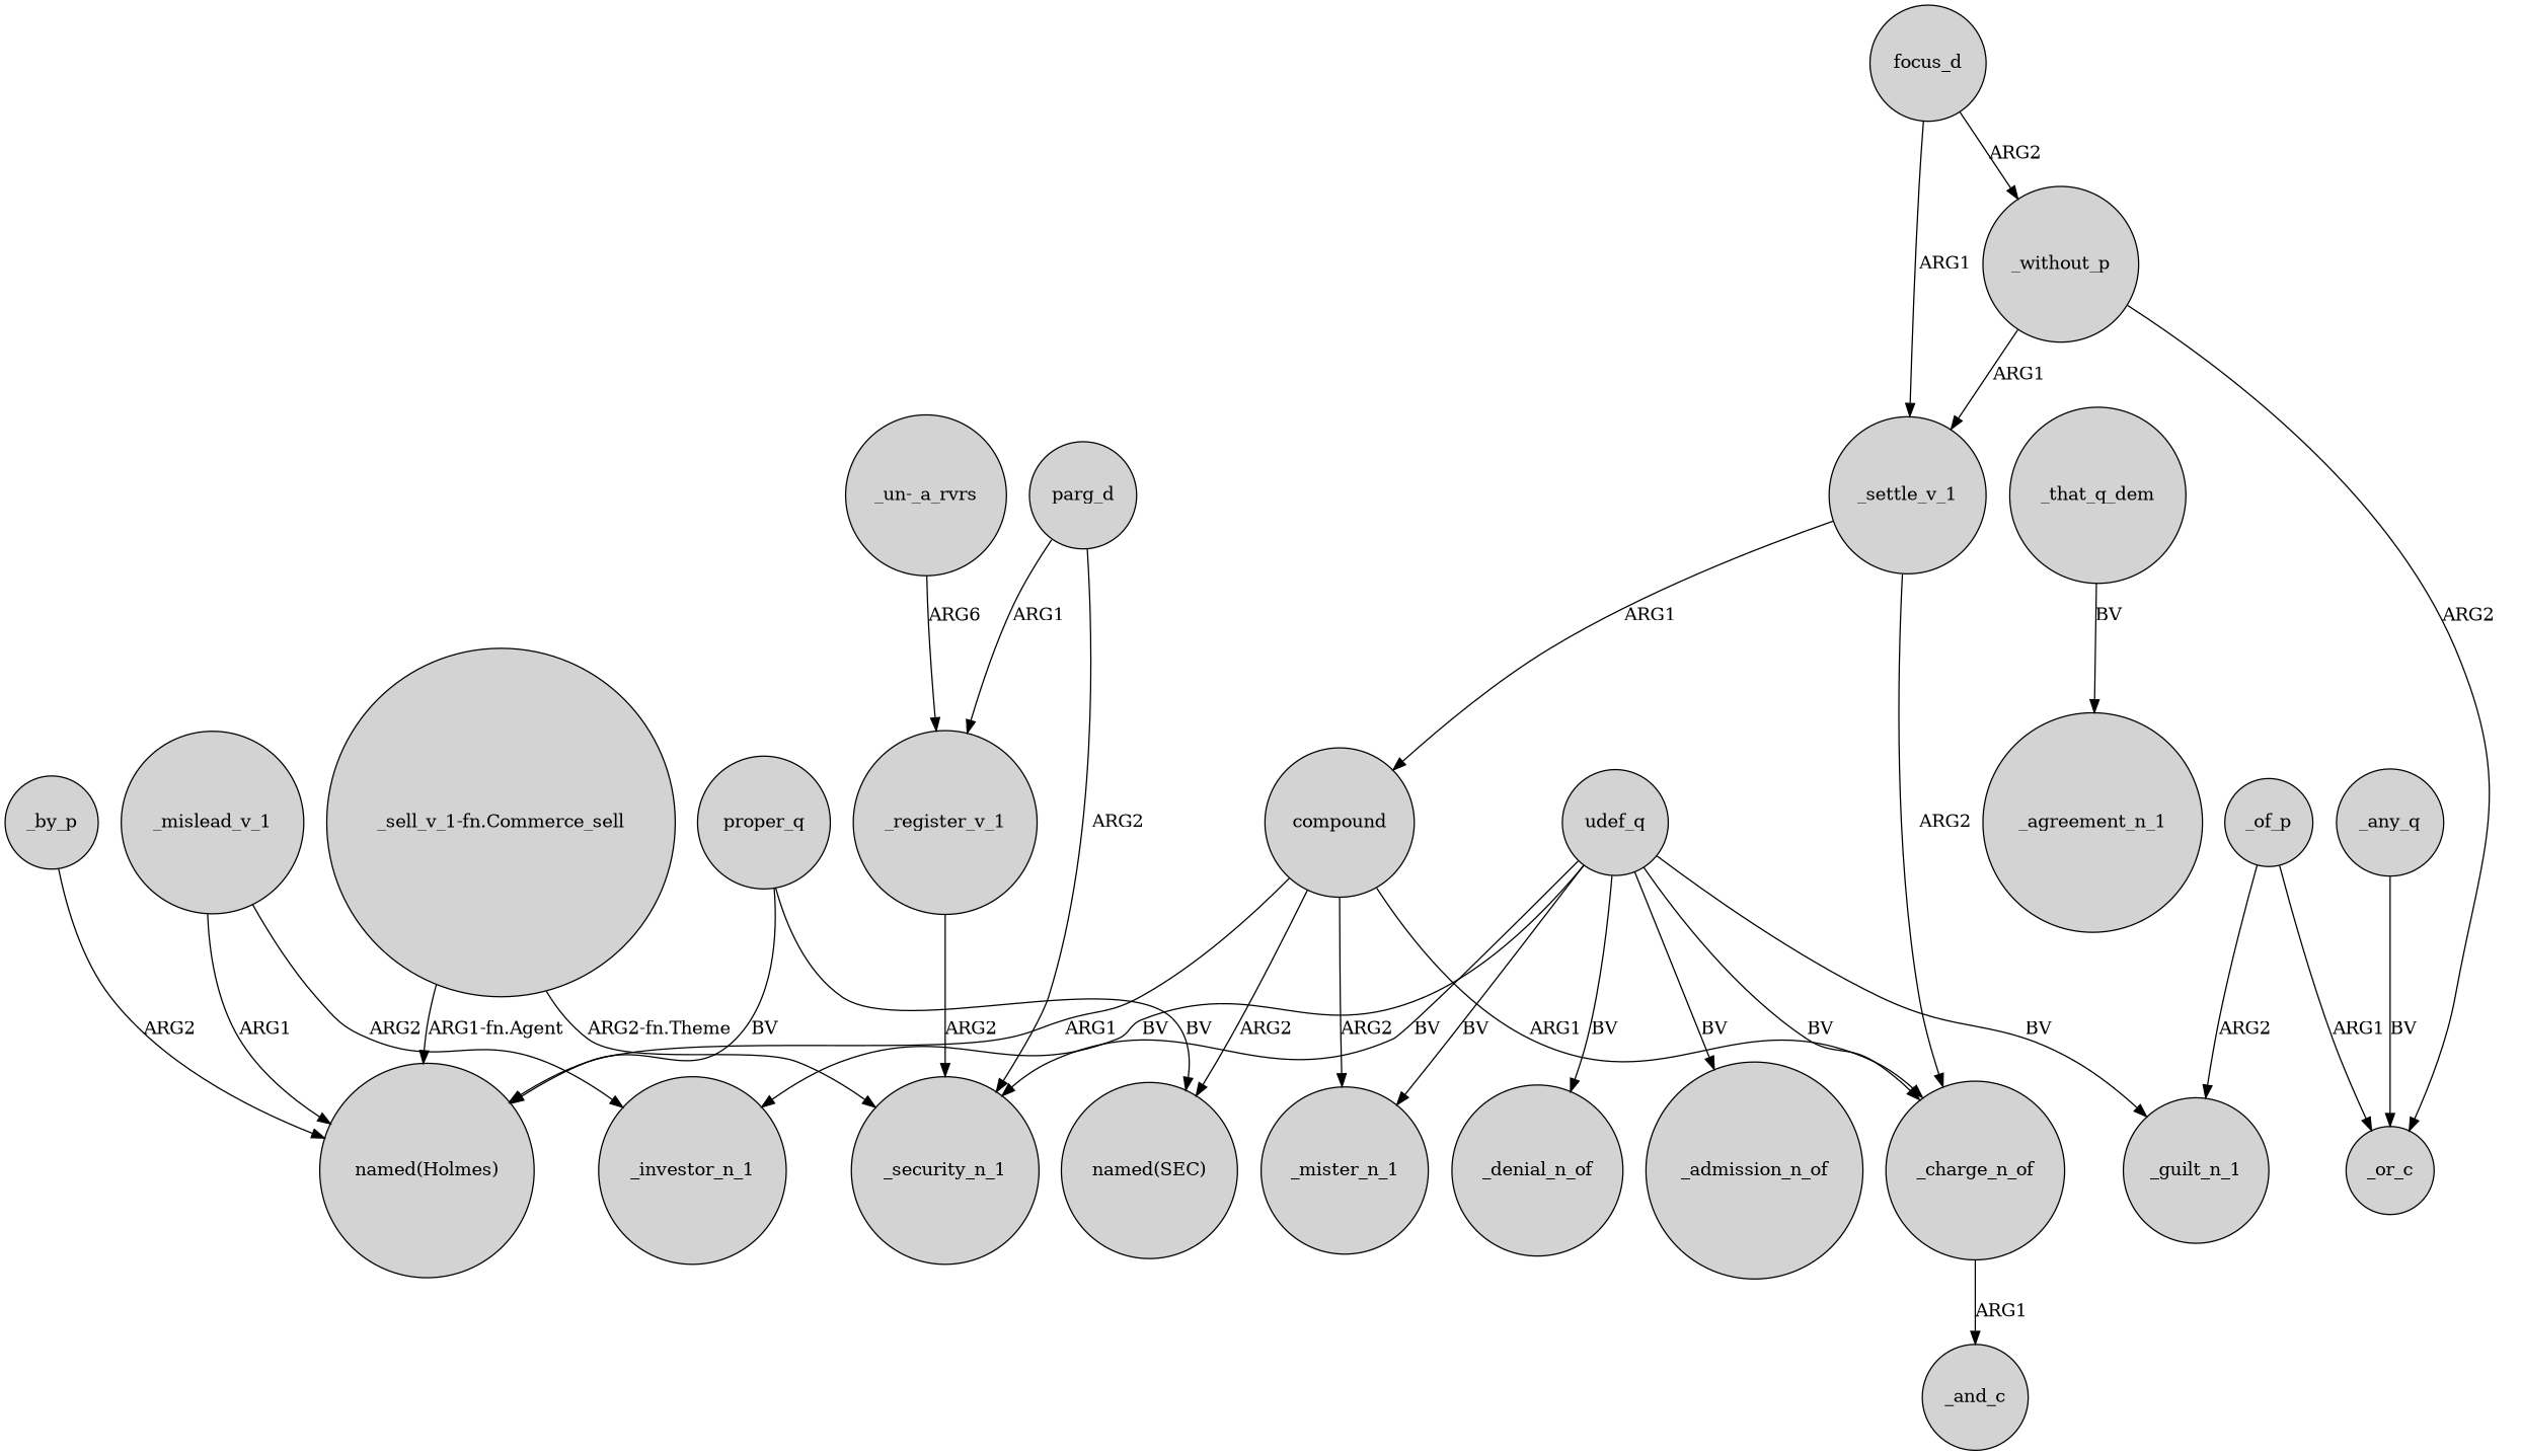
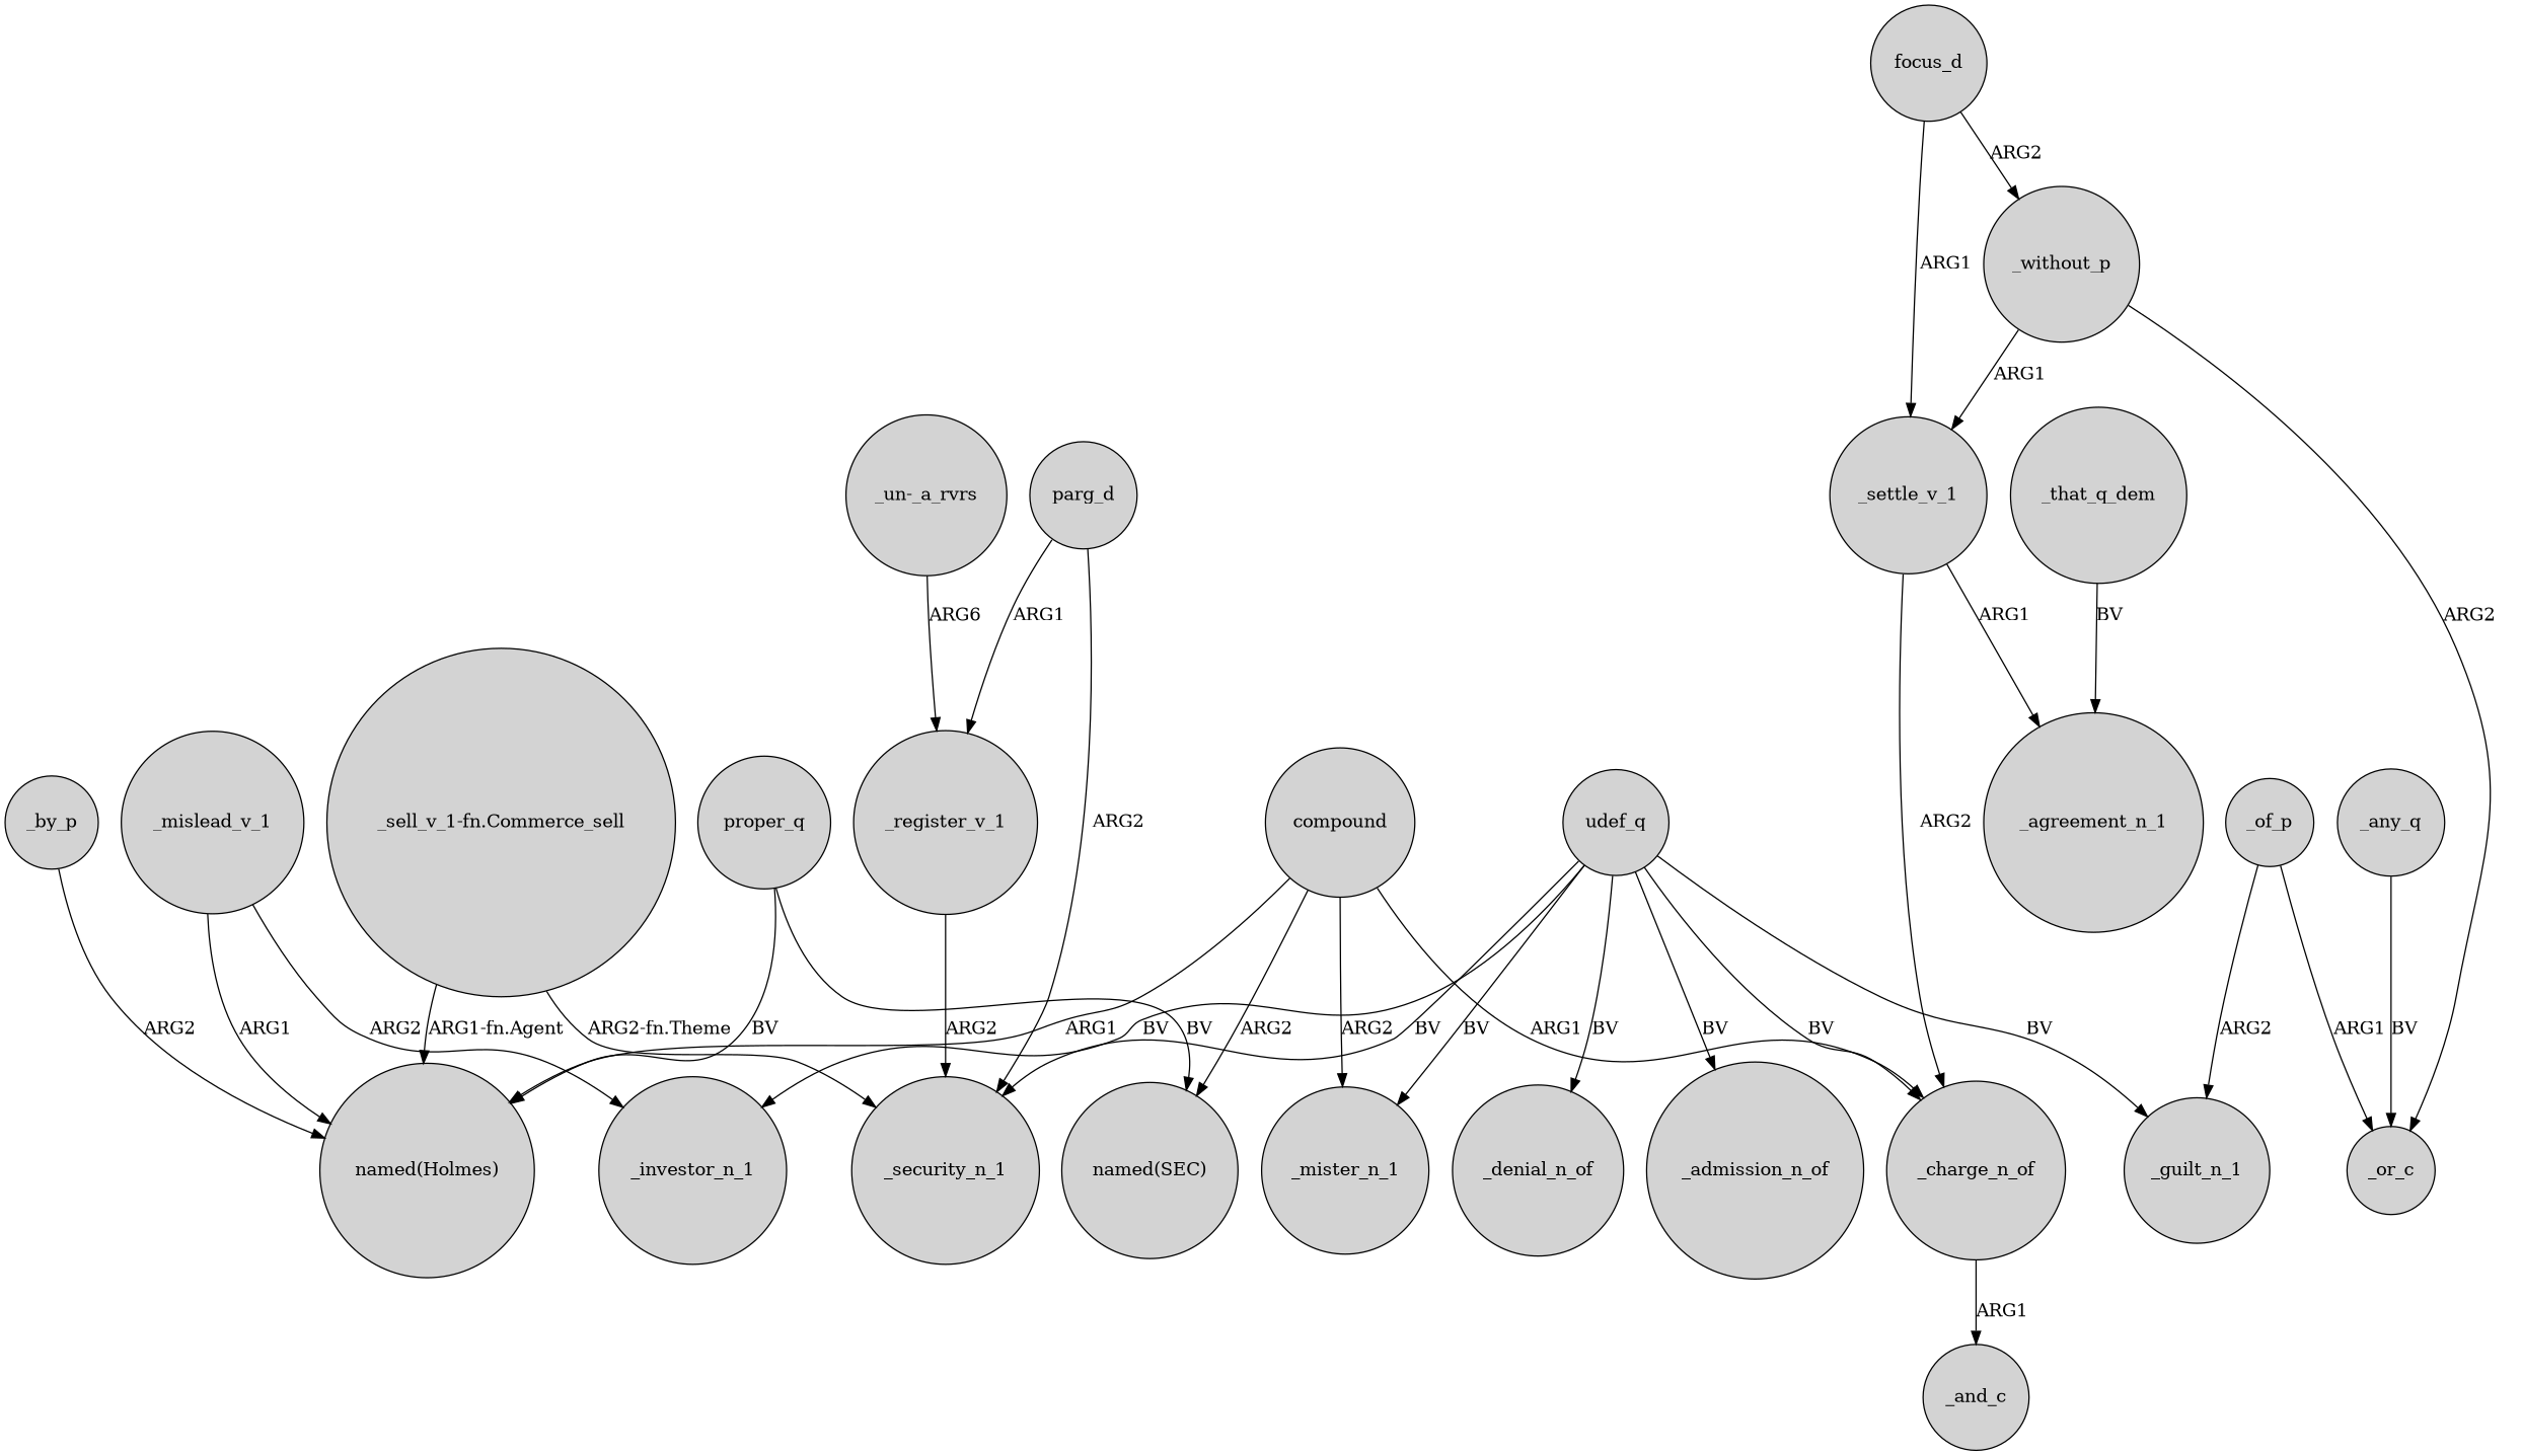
  digraph {
    node [shape=circle style=filled]
    proper_q
    "named(Holmes)"
    "named(SEC)"
    _mislead_v_1
    _investor_n_1
    focus_d
    _without_p
    _settle_v_1
    _or_c
    _charge_n_of
    _agreement_n_1
    udef_q
    _denial_n_of
    _mister_n_1
    _security_n_1
    _admission_n_of
    _guilt_n_1
    _and_c
    compound
    _by_p
    parg_d
    _register_v_1
    _of_p
    "_sell_v_1-fn.Commerce_sell"
    _any_q
    _that_q_dem
    "_un-_a_rvrs"
    proper_q -> "named(Holmes)" [label=BV]
    proper_q -> "named(SEC)" [label=BV]
    _mislead_v_1 -> "named(Holmes)" [label=ARG1]
    _mislead_v_1 -> _investor_n_1 [label=ARG2]
    focus_d -> _without_p [label=ARG2]
    focus_d -> _settle_v_1 [label=ARG1]
    _without_p -> _settle_v_1 [label=ARG1]
    _without_p -> _or_c [label=ARG2]
    _settle_v_1 -> _charge_n_of [label=ARG2]
-   _settle_v_1 -> compound [label=ARG1]
+   _settle_v_1 -> _agreement_n_1 [label=ARG1]
    _charge_n_of -> _and_c [label=ARG1]
    udef_q -> _investor_n_1 [label=BV]
    udef_q -> _charge_n_of [label=BV]
    udef_q -> _denial_n_of [label=BV]
    udef_q -> _mister_n_1 [label=BV]
    udef_q -> _security_n_1 [label=BV]
    udef_q -> _admission_n_of [label=BV]
    udef_q -> _guilt_n_1 [label=BV]
    compound -> "named(Holmes)" [label=ARG1]
    compound -> "named(SEC)" [label=ARG2]
    compound -> _charge_n_of [label=ARG1]
    compound -> _mister_n_1 [label=ARG2]
    _by_p -> "named(Holmes)" [label=ARG2]
    parg_d -> _security_n_1 [label=ARG2]
    parg_d -> _register_v_1 [label=ARG1]
    _register_v_1 -> _security_n_1 [label=ARG2]
    _of_p -> _or_c [label=ARG1]
    _of_p -> _guilt_n_1 [label=ARG2]
    "_sell_v_1-fn.Commerce_sell" -> "named(Holmes)" [label="ARG1-fn.Agent"]
    "_sell_v_1-fn.Commerce_sell" -> _security_n_1 [label="ARG2-fn.Theme"]
    _any_q -> _or_c [label=BV]
    _that_q_dem -> _agreement_n_1 [label=BV]
    "_un-_a_rvrs" -> _register_v_1 [label=ARG6]
  }
